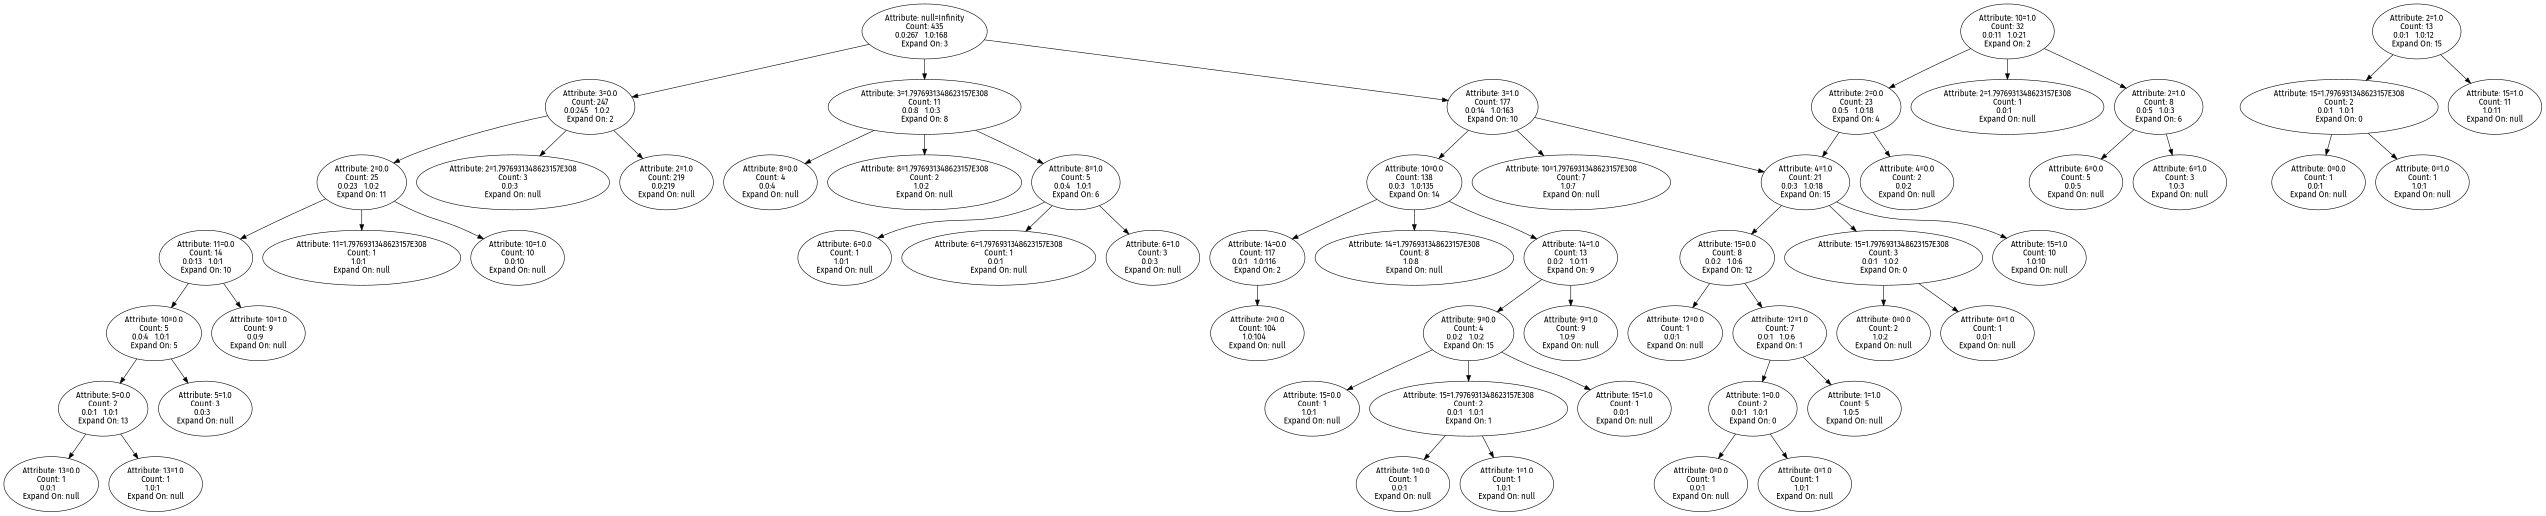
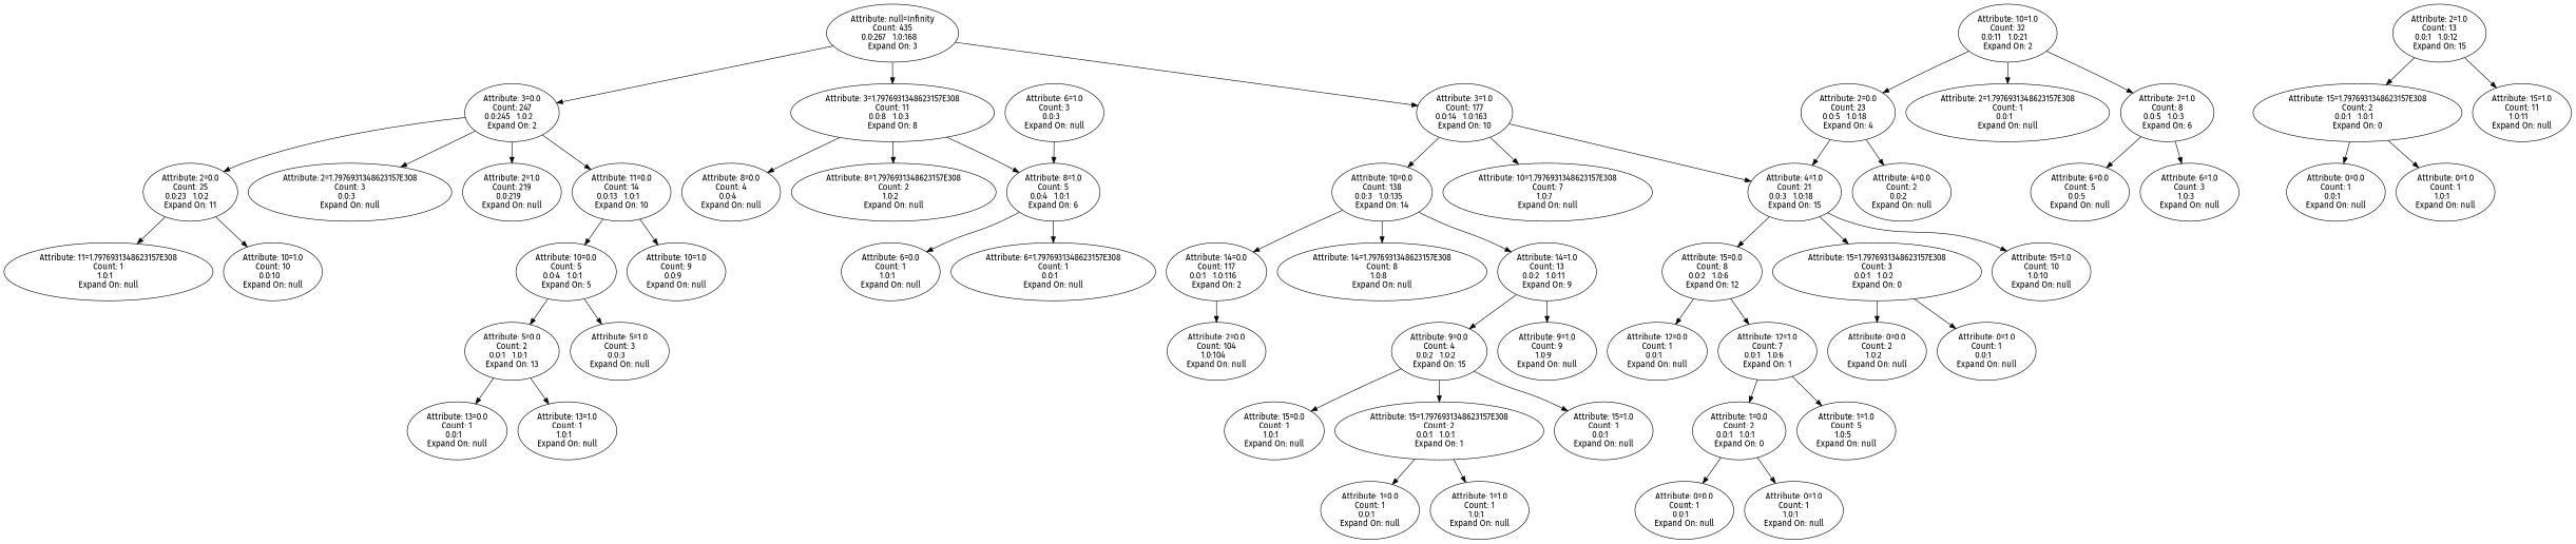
  digraph {
    fontname="Fira Sans"
    node [fontname="Fira Sans"]
    edge [fontname="Fira Sans"]
    n1 [label="Attribute: null=Infinity\nCount: 435\n0.0:267   1.0:168   \nExpand On: 3"]
    n2 [label="Attribute: 3=0.0\nCount: 247\n0.0:245   1.0:2   \nExpand On: 2"]
    n3 [label="Attribute: 3=1.7976931348623157E308\nCount: 11\n0.0:8   1.0:3   \nExpand On: 8"]
    n4 [label="Attribute: 3=1.0\nCount: 177\n0.0:14   1.0:163   \nExpand On: 10"]
    n5 [label="Attribute: 2=0.0\nCount: 25\n0.0:23   1.0:2   \nExpand On: 11"]
    n6 [label="Attribute: 2=1.7976931348623157E308\nCount: 3\n0.0:3   \nExpand On: null"]
    n7 [label="Attribute: 2=1.0\nCount: 219\n0.0:219   \nExpand On: null"]
    n8 [label="Attribute: 8=0.0\nCount: 4\n0.0:4   \nExpand On: null"]
    n9 [label="Attribute: 8=1.7976931348623157E308\nCount: 2\n1.0:2   \nExpand On: null"]
    n10 [label="Attribute: 8=1.0\nCount: 5\n0.0:4   1.0:1   \nExpand On: 6"]
    n11 [label="Attribute: 10=0.0\nCount: 138\n0.0:3   1.0:135   \nExpand On: 14"]
    n12 [label="Attribute: 10=1.7976931348623157E308\nCount: 7\n1.0:7   \nExpand On: null"]
    n13 [label="Attribute: 4=1.0\nCount: 21\n0.0:3   1.0:18   \nExpand On: 15"]
    n14 [label="Attribute: 11=0.0\nCount: 14\n0.0:13   1.0:1   \nExpand On: 10"]
    n15 [label="Attribute: 11=1.7976931348623157E308\nCount: 1\n1.0:1   \nExpand On: null"]
    n16 [label="Attribute: 10=1.0\nCount: 10\n0.0:10   \nExpand On: null"]
    n17 [label="Attribute: 10=0.0\nCount: 5\n0.0:4   1.0:1   \nExpand On: 5"]
    n18 [label="Attribute: 10=1.0\nCount: 9\n0.0:9   \nExpand On: null"]
    n19 [label="Attribute: 5=0.0\nCount: 2\n0.0:1   1.0:1   \nExpand On: 13"]
    n20 [label="Attribute: 5=1.0\nCount: 3\n0.0:3   \nExpand On: null"]
    n21 [label="Attribute: 13=0.0\nCount: 1\n0.0:1   \nExpand On: null"]
    n22 [label="Attribute: 13=1.0\nCount: 1\n1.0:1   \nExpand On: null"]
    n23 [label="Attribute: 6=0.0\nCount: 1\n1.0:1   \nExpand On: null"]
    n24 [label="Attribute: 6=1.7976931348623157E308\nCount: 1\n0.0:1   \nExpand On: null"]
    n25 [label="Attribute: 6=1.0\nCount: 3\n0.0:3   \nExpand On: null"]
    n26 [label="Attribute: 14=0.0\nCount: 117\n0.0:1   1.0:116   \nExpand On: 2"]
    n27 [label="Attribute: 14=1.7976931348623157E308\nCount: 8\n1.0:8   \nExpand On: null"]
    n28 [label="Attribute: 14=1.0\nCount: 13\n0.0:2   1.0:11   \nExpand On: 9"]
    n29 [label="Attribute: 10=1.0\nCount: 32\n0.0:11   1.0:21   \nExpand On: 2"]
    n30 [label="Attribute: 2=0.0\nCount: 23\n0.0:5   1.0:18   \nExpand On: 4"]
    n31 [label="Attribute: 2=1.7976931348623157E308\nCount: 1\n0.0:1   \nExpand On: null"]
    n32 [label="Attribute: 2=1.0\nCount: 8\n0.0:5   1.0:3   \nExpand On: 6"]
    n33 [label="Attribute: 2=0.0\nCount: 104\n1.0:104   \nExpand On: null"]
    n34 [label="Attribute: 9=0.0\nCount: 4\n0.0:2   1.0:2   \nExpand On: 15"]
    n35 [label="Attribute: 9=1.0\nCount: 9\n1.0:9   \nExpand On: null"]
    n36 [label="Attribute: 2=1.0\nCount: 13\n0.0:1   1.0:12   \nExpand On: 15"]
    n37 [label="Attribute: 15=1.7976931348623157E308\nCount: 2\n0.0:1   1.0:1   \nExpand On: 0"]
    n38 [label="Attribute: 15=1.0\nCount: 11\n1.0:11   \nExpand On: null"]
    n39 [label="Attribute: 0=0.0\nCount: 1\n0.0:1   \nExpand On: null"]
    n40 [label="Attribute: 0=1.0\nCount: 1\n1.0:1   \nExpand On: null"]
    n41 [label="Attribute: 15=0.0\nCount: 1\n1.0:1   \nExpand On: null"]
    n42 [label="Attribute: 15=1.7976931348623157E308\nCount: 2\n0.0:1   1.0:1   \nExpand On: 1"]
    n43 [label="Attribute: 15=1.0\nCount: 1\n0.0:1   \nExpand On: null"]
    n44 [label="Attribute: 1=0.0\nCount: 1\n0.0:1   \nExpand On: null"]
    n45 [label="Attribute: 1=1.0\nCount: 1\n1.0:1   \nExpand On: null"]
    n46 [label="Attribute: 4=0.0\nCount: 2\n0.0:2   \nExpand On: null"]
    n47 [label="Attribute: 6=0.0\nCount: 5\n0.0:5   \nExpand On: null"]
    n48 [label="Attribute: 6=1.0\nCount: 3\n1.0:3   \nExpand On: null"]
    n49 [label="Attribute: 15=0.0\nCount: 8\n0.0:2   1.0:6   \nExpand On: 12"]
    n50 [label="Attribute: 15=1.7976931348623157E308\nCount: 3\n0.0:1   1.0:2   \nExpand On: 0"]
    n51 [label="Attribute: 15=1.0\nCount: 10\n1.0:10   \nExpand On: null"]
    n52 [label="Attribute: 12=0.0\nCount: 1\n0.0:1   \nExpand On: null"]
    n53 [label="Attribute: 12=1.0\nCount: 7\n0.0:1   1.0:6   \nExpand On: 1"]
    n54 [label="Attribute: 0=0.0\nCount: 2\n1.0:2   \nExpand On: null"]
    n55 [label="Attribute: 0=1.0\nCount: 1\n0.0:1   \nExpand On: null"]
    n56 [label="Attribute: 1=0.0\nCount: 2\n0.0:1   1.0:1   \nExpand On: 0"]
    n57 [label="Attribute: 1=1.0\nCount: 5\n1.0:5   \nExpand On: null"]
    n58 [label="Attribute: 0=0.0\nCount: 1\n0.0:1   \nExpand On: null"]
    n59 [label="Attribute: 0=1.0\nCount: 1\n1.0:1   \nExpand On: null"]
    n1 -> n2
    n1 -> n3
    n1 -> n4
    n2 -> n5
    n2 -> n6
    n2 -> n7
    n3 -> n8
    n3 -> n9
    n3 -> n10
    n4 -> n11
    n4 -> n12
    n4 -> n13
-   n5 -> n14
+   n2 -> n14
    n5 -> n15
    n5 -> n16
    n10 -> n23
    n10 -> n24
-   n10 -> n25
+   n25 -> n10
    n11 -> n26
    n11 -> n27
    n11 -> n28
    n13 -> n49
    n13 -> n50
    n13 -> n51
    n14 -> n17
    n14 -> n18
    n17 -> n19
    n17 -> n20
    n19 -> n21
    n19 -> n22
    n26 -> n33
    n28 -> n34
    n28 -> n35
    n29 -> n30
    n29 -> n31
    n29 -> n32
    n30 -> n13
    n30 -> n46
    n32 -> n47
    n32 -> n48
    n34 -> n41
    n34 -> n42
    n34 -> n43
    n36 -> n37
    n36 -> n38
    n37 -> n39
    n37 -> n40
    n42 -> n44
    n42 -> n45
    n49 -> n52
    n49 -> n53
    n50 -> n54
    n50 -> n55
    n53 -> n56
    n53 -> n57
    n56 -> n58
    n56 -> n59
  }
